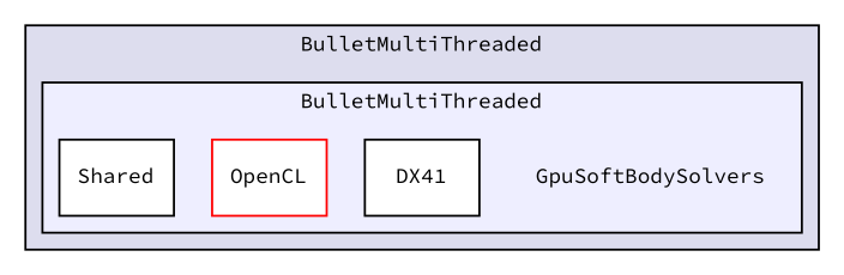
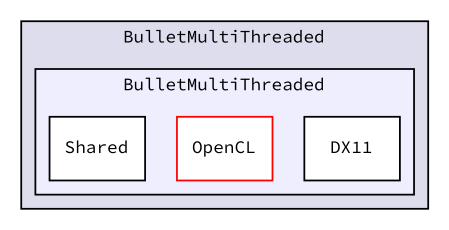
  digraph {
    compound=true
    fontname="Source Code Pro"
    node [fontname="Source Code Pro" fontsize=10 shape=box color=black fillcolor=white style=filled]
-   n1 [label=GpuSoftBodySolvers shape=plaintext color="" fillcolor="" style=""]
-   n2 [label=DX41]
+   n2 [label=DX11]
    n3 [color=red label=OpenCL]
    n4 [label=Shared]
    subgraph cluster_1 {
      bgcolor="#ddddee"
      fontsize=10
      label=BulletMultiThreaded
      pencolor=black
      subgraph cluster_2 {
        bgcolor="#eeeeff"
        fontsize=10
        pencolor=black
-       n1
        n2
        n3
        n4
      }
    }
  }
